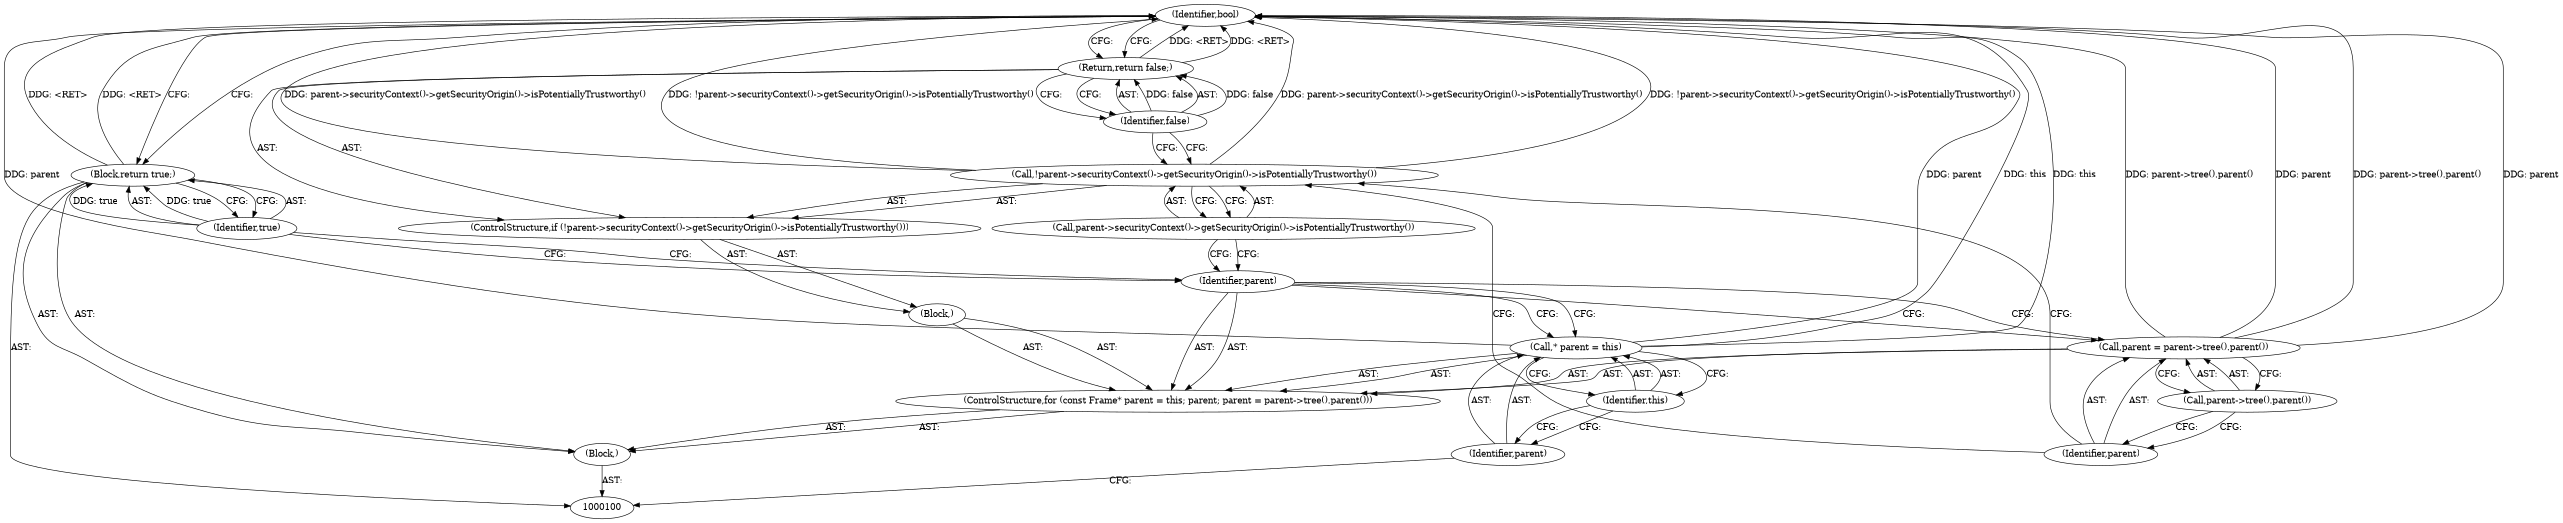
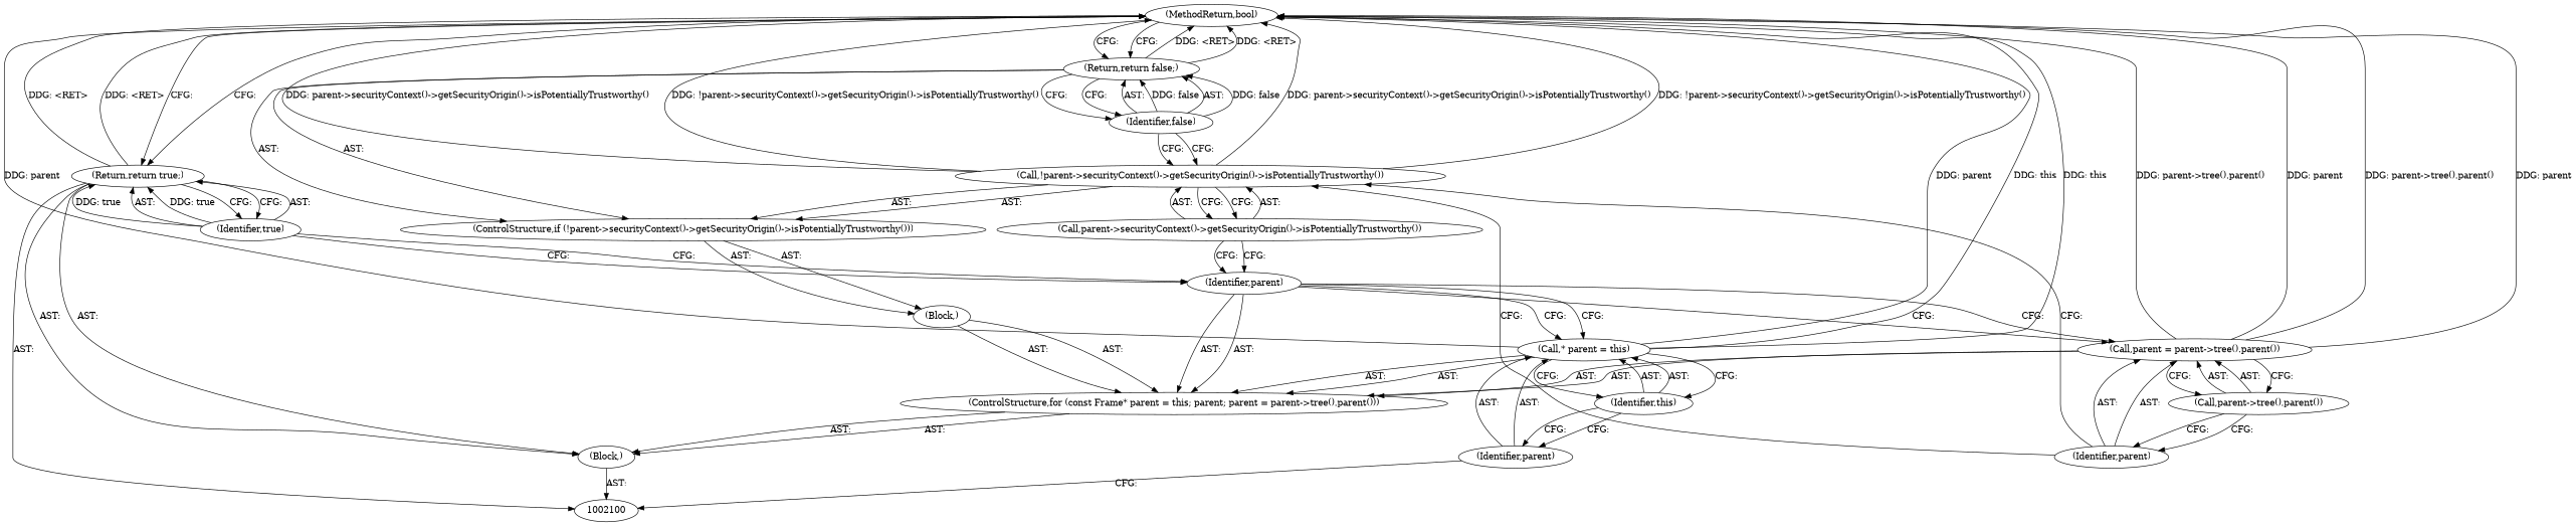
  digraph {
-   n1 [label="(Identifier,bool)"]
+   n1 [label="(MethodReturn,bool)"]
    n2 [label="(Return,return false;)"]
-   n3 [label="(Block,return true;)"]
+   n3 [label="(Return,return true;)"]
    n4 [label="(ControlStructure,if (!parent->securityContext()->getSecurityOrigin()->isPotentiallyTrustworthy()))"]
    n5 [label="(Identifier,false)"]
-   1000100
+   1000100 [label=1002100]
    n7 [label="(Block,)"]
    n8 [label="(Identifier,true)"]
    n9 [label="(Call,* parent = this)"]
    n10 [label="(Identifier,this)"]
    n11 [label="(ControlStructure,for (const Frame* parent = this; parent; parent = parent->tree().parent()))"]
    n12 [label="(Identifier,parent)"]
    n13 [label="(Identifier,parent)"]
    n14 [label="(Call,parent = parent->tree().parent())"]
    n15 [label="(Call,parent->tree().parent())"]
    n16 [label="(Identifier,parent)"]
    n17 [label="(Call,!parent->securityContext()->getSecurityOrigin()->isPotentiallyTrustworthy())"]
    n18 [label="(Call,parent->securityContext()->getSecurityOrigin()->isPotentiallyTrustworthy())"]
    n19 [label="(Block,)"]
    n1 -> n2 [label="CFG: "]
    n1 -> n2 [label="CFG: "]
    n1 -> n3 [label="CFG: "]
    n1 -> n3 [label="CFG: "]
    n2 -> n1 [label="DDG: <RET>"]
    n2 -> n1 [label="DDG: <RET>"]
    n2 -> n4 [label="AST: "]
    n2 -> n4 [label="AST: "]
    n2 -> n5 [label="CFG: "]
    n2 -> n5 [label="CFG: "]
    n3 -> n1 [label="DDG: <RET>"]
    n3 -> n1 [label="DDG: <RET>"]
    n3 -> 1000100 [label="AST: "]
    n3 -> n7 [label="AST: "]
    n3 -> n7 [label="AST: "]
    n3 -> n8 [label="CFG: "]
    n3 -> n8 [label="CFG: "]
    n4 -> n19 [label="AST: "]
    n4 -> n19 [label="AST: "]
    n5 -> n2 [label="AST: "]
    n5 -> n2 [label="DDG: false"]
    n5 -> n2 [label="AST: "]
    n5 -> n2 [label="DDG: false"]
    n5 -> n17 [label="CFG: "]
    n5 -> n17 [label="CFG: "]
    n7 -> 1000100 [label="AST: "]
    n8 -> n3 [label="AST: "]
    n8 -> n3 [label="DDG: true"]
    n8 -> n3 [label="AST: "]
    n8 -> n3 [label="DDG: true"]
    n8 -> n13 [label="CFG: "]
    n8 -> n13 [label="CFG: "]
    n9 -> n1 [label="DDG: parent"]
    n9 -> n1 [label="DDG: this"]
    n9 -> n1 [label="DDG: parent"]
    n9 -> n1 [label="DDG: this"]
    n9 -> n10 [label="CFG: "]
    n9 -> n10 [label="CFG: "]
    n9 -> n11 [label="AST: "]
    n9 -> n11 [label="AST: "]
    n10 -> n9 [label="AST: "]
    n10 -> n9 [label="AST: "]
    n10 -> n12 [label="CFG: "]
    n10 -> n12 [label="CFG: "]
    n11 -> n7 [label="AST: "]
    n11 -> n7 [label="AST: "]
    n12 -> 1000100 [label="CFG: "]
    n12 -> n9 [label="AST: "]
    n12 -> n9 [label="AST: "]
    n13 -> n9 [label="CFG: "]
    n13 -> n9 [label="CFG: "]
    n13 -> n11 [label="AST: "]
    n13 -> n11 [label="AST: "]
    n13 -> n14 [label="CFG: "]
    n13 -> n14 [label="CFG: "]
    n14 -> n1 [label="DDG: parent->tree().parent()"]
    n14 -> n1 [label="DDG: parent"]
    n14 -> n1 [label="DDG: parent->tree().parent()"]
    n14 -> n1 [label="DDG: parent"]
    n14 -> n11 [label="AST: "]
    n14 -> n11 [label="AST: "]
    n14 -> n15 [label="CFG: "]
    n14 -> n15 [label="CFG: "]
    n15 -> n14 [label="AST: "]
    n15 -> n14 [label="AST: "]
    n15 -> n16 [label="CFG: "]
    n15 -> n16 [label="CFG: "]
    n16 -> n14 [label="AST: "]
    n16 -> n14 [label="AST: "]
    n16 -> n17 [label="CFG: "]
    n16 -> n17 [label="CFG: "]
    n17 -> n1 [label="DDG: parent->securityContext()->getSecurityOrigin()->isPotentiallyTrustworthy()"]
    n17 -> n1 [label="DDG: !parent->securityContext()->getSecurityOrigin()->isPotentiallyTrustworthy()"]
    n17 -> n1 [label="DDG: parent->securityContext()->getSecurityOrigin()->isPotentiallyTrustworthy()"]
    n17 -> n1 [label="DDG: !parent->securityContext()->getSecurityOrigin()->isPotentiallyTrustworthy()"]
    n17 -> n4 [label="AST: "]
    n17 -> n4 [label="AST: "]
    n17 -> n18 [label="CFG: "]
    n17 -> n18 [label="CFG: "]
    n18 -> n13 [label="CFG: "]
    n18 -> n13 [label="CFG: "]
    n18 -> n17 [label="AST: "]
    n18 -> n17 [label="AST: "]
    n19 -> n11 [label="AST: "]
    n19 -> n11 [label="AST: "]
  }
